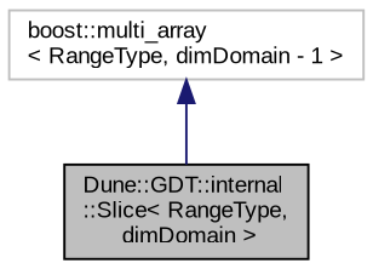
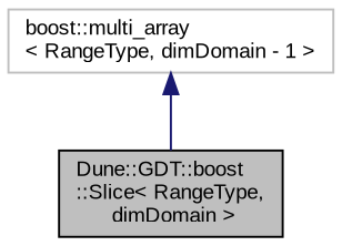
  digraph {
    fontname="Liberation Sans"
    node [fontname="Liberation Sans" fontsize=10 shape=record style=filled]
-   n1 [color=black fillcolor=grey75 fontcolor=black height=0.2 label="Dune::GDT::internal\l::Slice\< RangeType,\l dimDomain \>" width=0.4]
+   n1 [color=black fillcolor=grey75 fontcolor=black height=0.2 label="Dune::GDT::boost\l::Slice\< RangeType,\l dimDomain \>" width=0.4]
    n2 [color=grey75 fillcolor=white height=0.2 label="boost::multi_array\l\< RangeType, dimDomain - 1 \>" width=0.4]
    n2 -> n1 [color=midnightblue dir=back fontname="Liberation Sans" fontsize=10 labelfontname=Helvetica labelfontsize=10 style=solid]
  }
